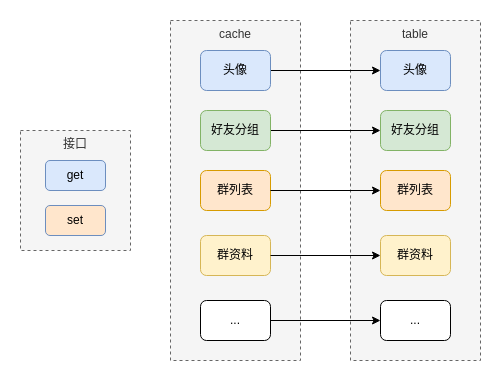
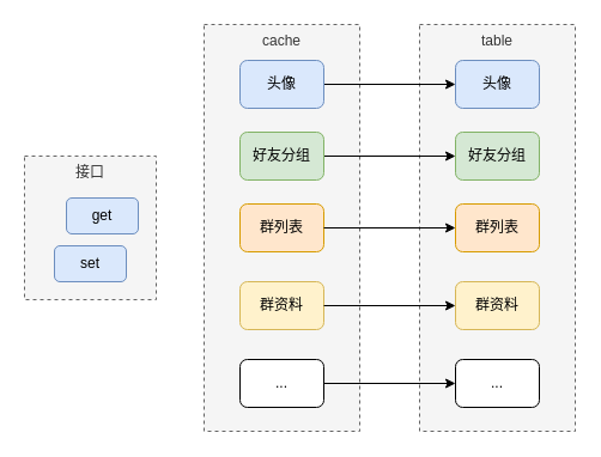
  <mxCell id="0" />
  <mxCell id="1" parent="0" />
  <mxCell id="2" value="table" style="whiteSpace=wrap;html=1;align=center;treeFolding=1;treeMoving=1;container=1;recursiveResize=0;verticalAlign=top;dashed=1;fillColor=#f5f5f5;strokeColor=#666666;fontColor=#333333;" vertex="1" parent="1"><mxGeometry x="350" y="20" width="130" height="340" as="geometry" /></mxCell>
  <mxCell id="3" value="群列表" style="rounded=1;whiteSpace=wrap;html=1;fillColor=#ffe6cc;strokeColor=#d79b00;" vertex="1" parent="2"><mxGeometry x="30" y="150" width="70" height="40" as="geometry" /></mxCell>
  <mxCell id="4" value="群资料" style="rounded=1;whiteSpace=wrap;html=1;fillColor=#fff2cc;strokeColor=#d6b656;" vertex="1" parent="2"><mxGeometry x="30" y="215" width="70" height="40" as="geometry" /></mxCell>
  <mxCell id="5" value="..." style="rounded=1;whiteSpace=wrap;html=1;" vertex="1" parent="2"><mxGeometry x="30" y="280" width="70" height="40" as="geometry" /></mxCell>
  <mxCell id="6" value="头像" style="rounded=1;whiteSpace=wrap;html=1;fillColor=#dae8fc;strokeColor=#6c8ebf;" vertex="1" parent="1"><mxGeometry x="380" y="50" width="70" height="40" as="geometry" /></mxCell>
  <mxCell id="7" value="好友分组" style="rounded=1;whiteSpace=wrap;html=1;fillColor=#d5e8d4;strokeColor=#82b366;" vertex="1" parent="1"><mxGeometry x="380" y="110" width="70" height="40" as="geometry" /></mxCell>
  <mxCell id="8" value="cache" style="whiteSpace=wrap;html=1;align=center;treeFolding=1;treeMoving=1;container=1;recursiveResize=0;verticalAlign=top;dashed=1;fillColor=#f5f5f5;strokeColor=#666666;fontColor=#333333;" vertex="1" parent="1"><mxGeometry x="170" y="20" width="130" height="340" as="geometry" /></mxCell>
  <mxCell id="9" value="群列表" style="rounded=1;whiteSpace=wrap;html=1;fillColor=#ffe6cc;strokeColor=#d79b00;" vertex="1" parent="8"><mxGeometry x="30" y="150" width="70" height="40" as="geometry" /></mxCell>
  <mxCell id="10" value="群资料" style="rounded=1;whiteSpace=wrap;html=1;fillColor=#fff2cc;strokeColor=#d6b656;" vertex="1" parent="8"><mxGeometry x="30" y="215" width="70" height="40" as="geometry" /></mxCell>
  <mxCell id="11" value="..." style="rounded=1;whiteSpace=wrap;html=1;" vertex="1" parent="8"><mxGeometry x="30" y="280" width="70" height="40" as="geometry" /></mxCell>
  <mxCell id="12" value="" style="edgeStyle=orthogonalEdgeStyle;rounded=0;orthogonalLoop=1;jettySize=auto;html=1;" edge="1" parent="1" source="13" target="6"><mxGeometry relative="1" as="geometry" /></mxCell>
  <mxCell id="13" value="头像" style="rounded=1;whiteSpace=wrap;html=1;fillColor=#dae8fc;strokeColor=#6c8ebf;" vertex="1" parent="1"><mxGeometry x="200" y="50" width="70" height="40" as="geometry" /></mxCell>
  <mxCell id="14" style="edgeStyle=orthogonalEdgeStyle;rounded=0;orthogonalLoop=1;jettySize=auto;html=1;exitX=1;exitY=0.5;exitDx=0;exitDy=0;" edge="1" parent="1" source="15" target="7"><mxGeometry relative="1" as="geometry" /></mxCell>
  <mxCell id="15" value="好友分组" style="rounded=1;whiteSpace=wrap;html=1;fillColor=#d5e8d4;strokeColor=#82b366;" vertex="1" parent="1"><mxGeometry x="200" y="110" width="70" height="40" as="geometry" /></mxCell>
  <mxCell id="16" style="edgeStyle=orthogonalEdgeStyle;rounded=0;orthogonalLoop=1;jettySize=auto;html=1;exitX=1;exitY=0.5;exitDx=0;exitDy=0;" edge="1" parent="1" source="9" target="3"><mxGeometry relative="1" as="geometry" /></mxCell>
  <mxCell id="17" style="edgeStyle=orthogonalEdgeStyle;rounded=0;orthogonalLoop=1;jettySize=auto;html=1;exitX=1;exitY=0.5;exitDx=0;exitDy=0;" edge="1" parent="1" source="10" target="4"><mxGeometry relative="1" as="geometry" /></mxCell>
  <mxCell id="18" style="edgeStyle=orthogonalEdgeStyle;rounded=0;orthogonalLoop=1;jettySize=auto;html=1;exitX=1;exitY=0.5;exitDx=0;exitDy=0;" edge="1" parent="1" source="11" target="5"><mxGeometry relative="1" as="geometry" /></mxCell>
  <mxCell id="19" value="接口" style="whiteSpace=wrap;html=1;align=center;treeFolding=1;treeMoving=1;container=1;recursiveResize=0;verticalAlign=top;dashed=1;fillColor=#f5f5f5;strokeColor=#666666;fontColor=#333333;" vertex="1" parent="1"><mxGeometry x="20" y="130" width="110" height="120" as="geometry" /></mxCell>
- <mxCell id="20" value="get" style="rounded=1;whiteSpace=wrap;html=1;fillColor=#dae8fc;strokeColor=#6c8ebf;" vertex="1" parent="19"><mxGeometry x="25" y="30" width="60" height="30" as="geometry" /></mxCell>
- <mxCell id="21" value="set" style="rounded=1;whiteSpace=wrap;html=1;fillColor=#ffe6cc;strokeColor=#6c8ebf;" vertex="1" parent="19"><mxGeometry x="25" y="75" width="60" height="30" as="geometry" /></mxCell>
+ <mxCell id="20" value="get" style="rounded=1;whiteSpace=wrap;html=1;fillColor=#dae8fc;strokeColor=#6c8ebf;" vertex="1" parent="19"><mxGeometry x="35" y="35" width="60" height="30" as="geometry" /></mxCell>
+ <mxCell id="21" value="set" style="rounded=1;whiteSpace=wrap;html=1;fillColor=#dae8fc;strokeColor=#6c8ebf;" vertex="1" parent="19"><mxGeometry x="25" y="75" width="60" height="30" as="geometry" /></mxCell>
